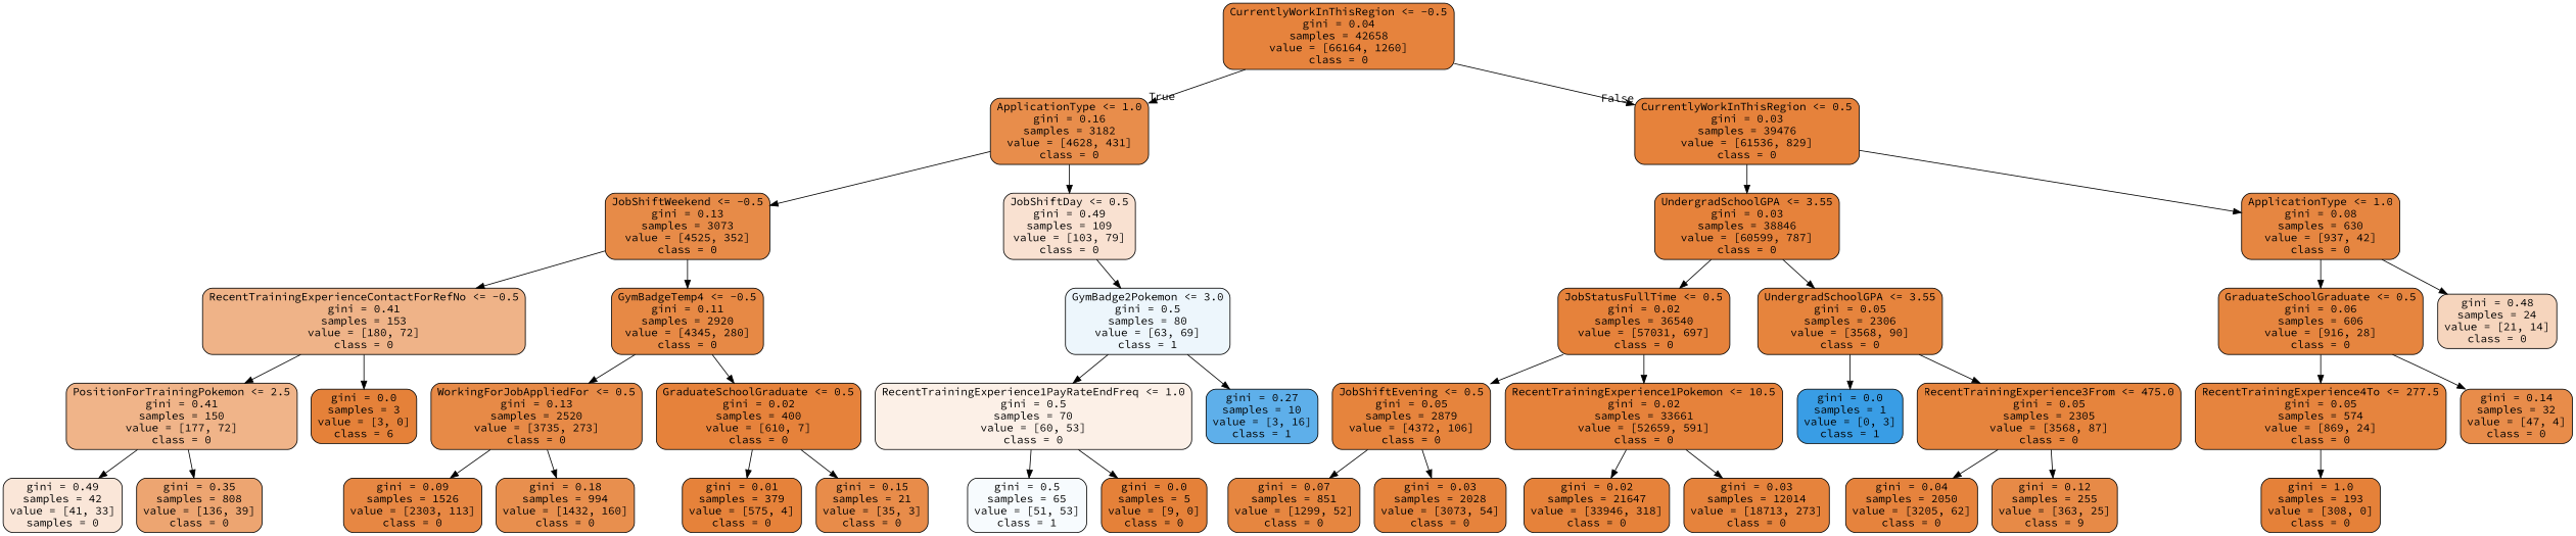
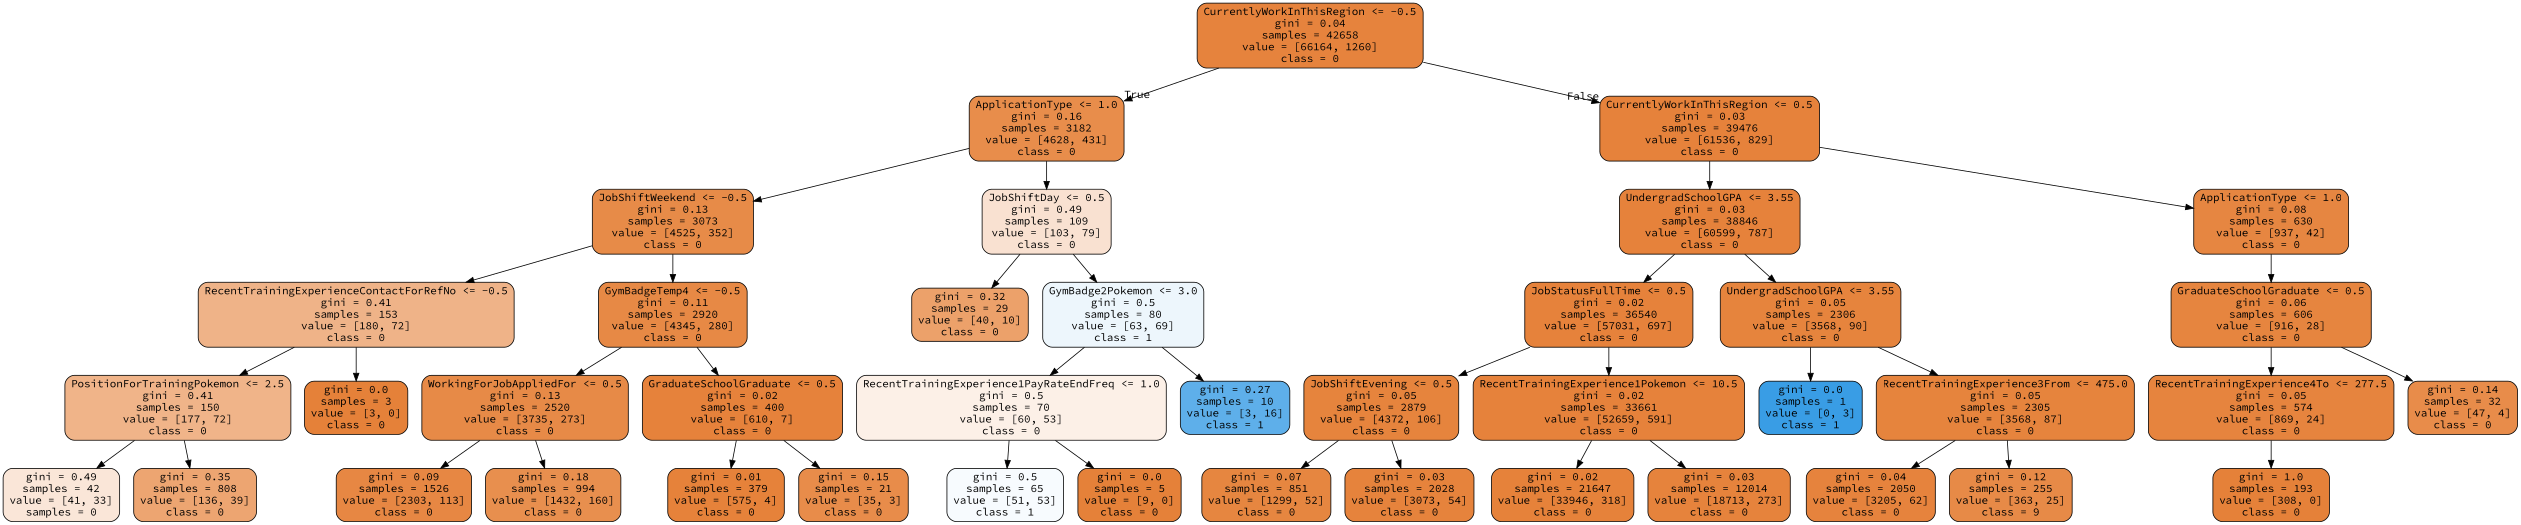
  digraph {
    fontname="Source Code Pro"
    node [color=black fillcolor="#e58139fc" fontname="Source Code Pro" shape=box style="filled, rounded"]
    edge [fontname="Source Code Pro"]
    n1 [fillcolor="#e58139fa" label="CurrentlyWorkInThisRegion <= -0.5\ngini = 0.04\nsamples = 42658\nvalue = [66164, 1260]\nclass = 0"]
    n2 [fillcolor="#e58139e7" label="ApplicationType <= 1.0\ngini = 0.16\nsamples = 3182\nvalue = [4628, 431]\nclass = 0"]
    n3 [label="CurrentlyWorkInThisRegion <= 0.5\ngini = 0.03\nsamples = 39476\nvalue = [61536, 829]\nclass = 0"]
    n4 [fillcolor="#e58139eb" label="JobShiftWeekend <= -0.5\ngini = 0.13\nsamples = 3073\nvalue = [4525, 352]\nclass = 0"]
    n5 [fillcolor="#e581393b" label="JobShiftDay <= 0.5\ngini = 0.49\nsamples = 109\nvalue = [103, 79]\nclass = 0"]
    n6 [label="UndergradSchoolGPA <= 3.55\ngini = 0.03\nsamples = 38846\nvalue = [60599, 787]\nclass = 0"]
    n7 [fillcolor="#e58139f4" label="ApplicationType <= 1.0\ngini = 0.08\nsamples = 630\nvalue = [937, 42]\nclass = 0"]
    n8 [fillcolor="#e5813999" label="RecentTrainingExperienceContactForRefNo <= -0.5\ngini = 0.41\nsamples = 153\nvalue = [180, 72]\nclass = 0"]
    n9 [fillcolor="#e58139ef" label="GymBadgeTemp4 <= -0.5\ngini = 0.11\nsamples = 2920\nvalue = [4345, 280]\nclass = 0"]
+   n10 [fillcolor="#e58139bf" label="gini = 0.32\nsamples = 29\nvalue = [40, 10]\nclass = 0"]
    n11 [fillcolor="#399de516" label="GymBadge2Pokemon <= 3.0\ngini = 0.5\nsamples = 80\nvalue = [63, 69]\nclass = 1"]
    n12 [fillcolor="#e5813997" label="PositionForTrainingPokemon <= 2.5\ngini = 0.41\nsamples = 150\nvalue = [177, 72]\nclass = 0"]
-   n13 [fillcolor="#e58139ff" label="gini = 0.0\nsamples = 3\nvalue = [3, 0]\nclass = 6"]
+   n13 [fillcolor="#e58139ff" label="gini = 0.0\nsamples = 3\nvalue = [3, 0]\nclass = 0"]
    n14 [fillcolor="#e58139ec" label="WorkingForJobAppliedFor <= 0.5\ngini = 0.13\nsamples = 2520\nvalue = [3735, 273]\nclass = 0"]
    n15 [label="GraduateSchoolGraduate <= 0.5\ngini = 0.02\nsamples = 400\nvalue = [610, 7]\nclass = 0"]
    n16 [fillcolor="#e5813932" label="gini = 0.49\nsamples = 42\nvalue = [41, 33]\nsamples = 0"]
    n17 [fillcolor="#e58139b6" label="gini = 0.35\nsamples = 808\nvalue = [136, 39]\nclass = 0"]
    n18 [fillcolor="#e58139f2" label="gini = 0.09\nsamples = 1526\nvalue = [2303, 113]\nclass = 0"]
    n19 [fillcolor="#e58139e3" label="gini = 0.18\nsamples = 994\nvalue = [1432, 160]\nclass = 0"]
    n20 [fillcolor="#e58139fd" label="gini = 0.01\nsamples = 379\nvalue = [575, 4]\nclass = 0"]
    n21 [fillcolor="#e58139e9" label="gini = 0.15\nsamples = 21\nvalue = [35, 3]\nclass = 0"]
    n22 [fillcolor="#e581391e" label="RecentTrainingExperience1PayRateEndFreq <= 1.0\ngini = 0.5\nsamples = 70\nvalue = [60, 53]\nclass = 0"]
    n23 [fillcolor="#399de5cf" label="gini = 0.27\nsamples = 10\nvalue = [3, 16]\nclass = 1"]
    n24 [fillcolor="#399de50a" label="gini = 0.5\nsamples = 65\nvalue = [51, 53]\nclass = 1"]
    n25 [fillcolor="#e58139ff" label="gini = 0.0\nsamples = 5\nvalue = [9, 0]\nclass = 0"]
    n26 [label="JobStatusFullTime <= 0.5\ngini = 0.02\nsamples = 36540\nvalue = [57031, 697]\nclass = 0"]
    n27 [fillcolor="#e58139f9" label="UndergradSchoolGPA <= 3.55\ngini = 0.05\nsamples = 2306\nvalue = [3568, 90]\nclass = 0"]
    n28 [fillcolor="#e58139f7" label="GraduateSchoolGraduate <= 0.5\ngini = 0.06\nsamples = 606\nvalue = [916, 28]\nclass = 0"]
-   n29 [fillcolor="#e5813955" label="gini = 0.48\nsamples = 24\nvalue = [21, 14]\nclass = 0"]
    n30 [fillcolor="#e58139f9" label="JobShiftEvening <= 0.5\ngini = 0.05\nsamples = 2879\nvalue = [4372, 106]\nclass = 0"]
    n31 [label="RecentTrainingExperience1Pokemon <= 10.5\ngini = 0.02\nsamples = 33661\nvalue = [52659, 591]\nclass = 0"]
    n32 [fillcolor="#399de5ff" label="gini = 0.0\nsamples = 1\nvalue = [0, 3]\nclass = 1"]
    n33 [fillcolor="#e58139f9" label="RecentTrainingExperience3From <= 475.0\ngini = 0.05\nsamples = 2305\nvalue = [3568, 87]\nclass = 0"]
    n34 [fillcolor="#e58139f5" label="gini = 0.07\nsamples = 851\nvalue = [1299, 52]\nclass = 0"]
    n35 [fillcolor="#e58139fb" label="gini = 0.03\nsamples = 2028\nvalue = [3073, 54]\nclass = 0"]
    n36 [fillcolor="#e58139fd" label="gini = 0.02\nsamples = 21647\nvalue = [33946, 318]\nclass = 0"]
    n37 [fillcolor="#e58139fb" label="gini = 0.03\nsamples = 12014\nvalue = [18713, 273]\nclass = 0"]
    n38 [fillcolor="#e58139fa" label="gini = 0.04\nsamples = 2050\nvalue = [3205, 62]\nclass = 0"]
    n39 [fillcolor="#e58139ed" label="gini = 0.12\nsamples = 255\nvalue = [363, 25]\nclass = 9"]
    n40 [fillcolor="#e58139f8" label="RecentTrainingExperience4To <= 277.5\ngini = 0.05\nsamples = 574\nvalue = [869, 24]\nclass = 0"]
    n41 [fillcolor="#e58139e9" label="gini = 0.14\nsamples = 32\nvalue = [47, 4]\nclass = 0"]
    n42 [fillcolor="#e58139ff" label="gini = 1.0\nsamples = 193\nvalue = [308, 0]\nclass = 0"]
    n1 -> n2 [headlabel=True labelangle=45 labeldistance=2.5]
    n1 -> n3 [headlabel=False labelangle=-45 labeldistance=2.5]
    n2 -> n4
    n2 -> n5
    n3 -> n6
    n3 -> n7
    n4 -> n8
    n4 -> n9
+   n5 -> n10
    n5 -> n11
    n6 -> n26
    n6 -> n27
    n7 -> n28
-   n7 -> n29
    n8 -> n12
    n8 -> n13
    n9 -> n14
    n9 -> n15
    n11 -> n22
    n11 -> n23
    n12 -> n16
    n12 -> n17
    n14 -> n18
    n14 -> n19
    n15 -> n20
    n15 -> n21
    n22 -> n24
    n22 -> n25
    n26 -> n30
    n26 -> n31
    n27 -> n32
    n27 -> n33
    n28 -> n40
    n28 -> n41
    n30 -> n34
    n30 -> n35
    n31 -> n36
    n31 -> n37
    n33 -> n38
    n33 -> n39
    n40 -> n42
  }
